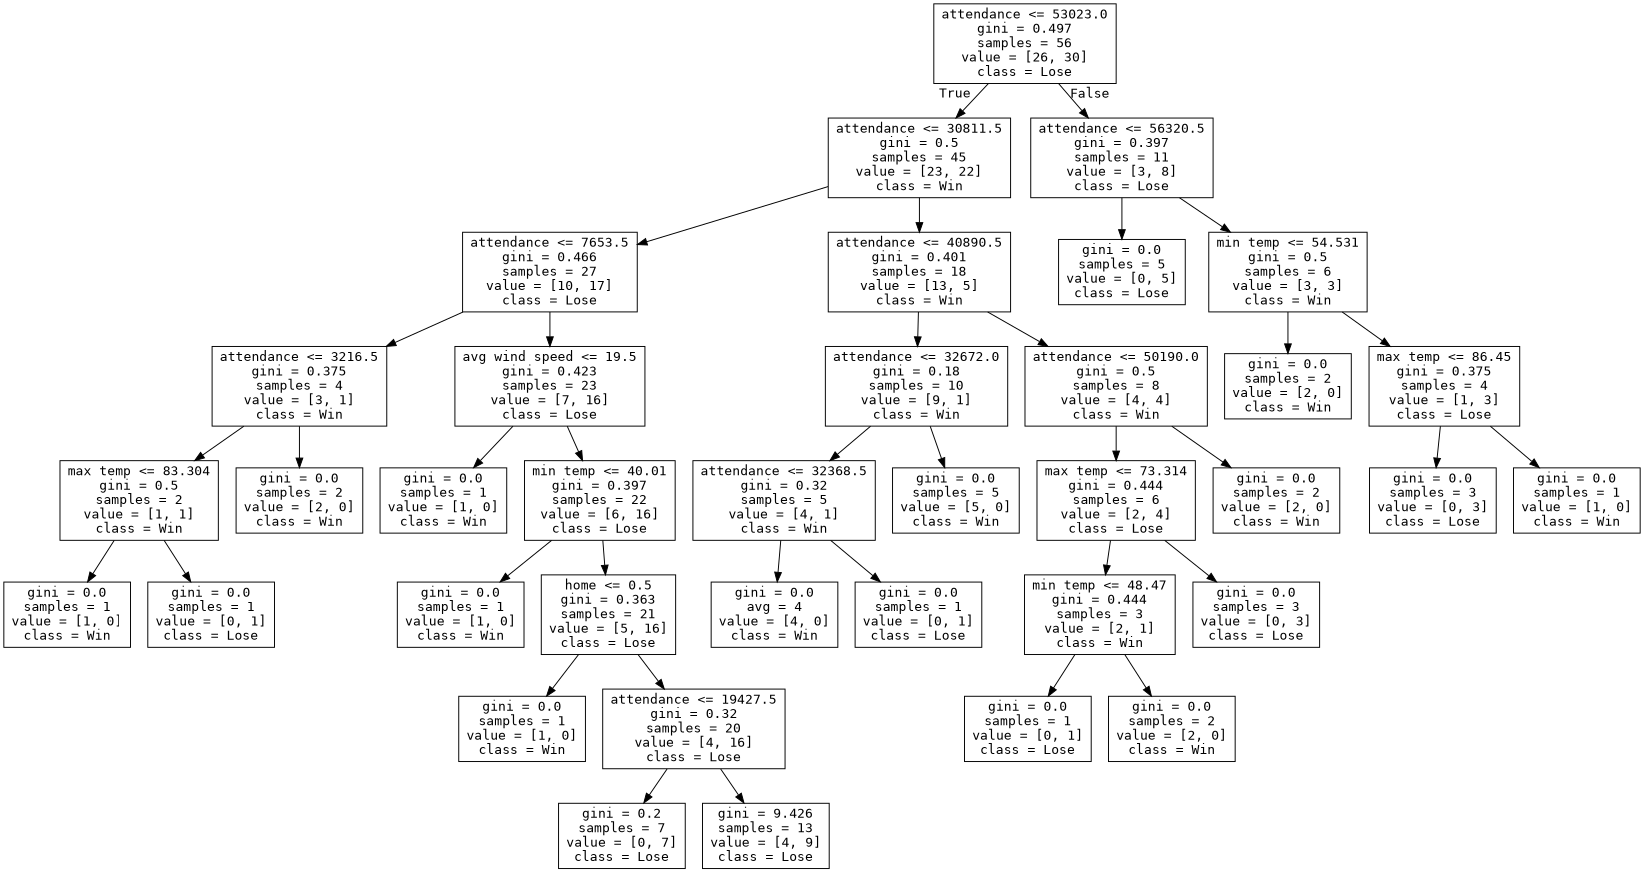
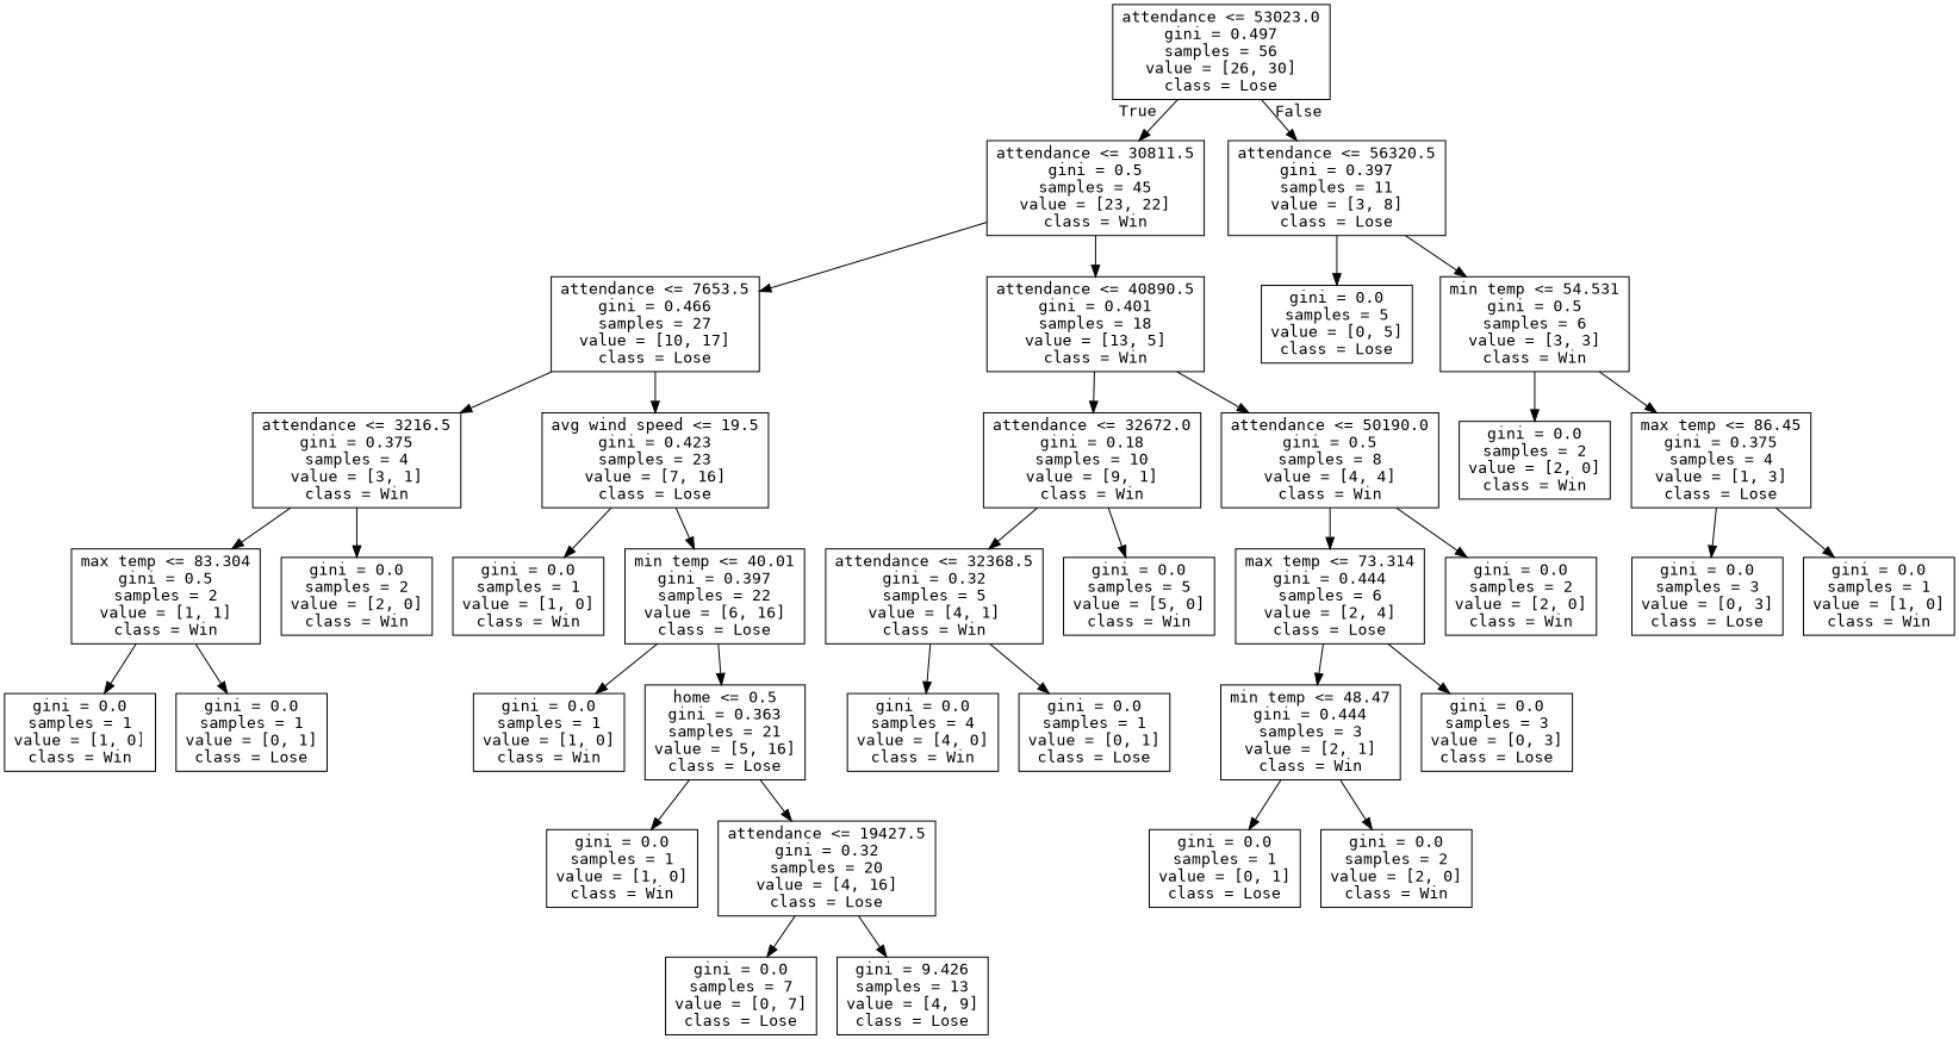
  digraph {
    fontname="DejaVu Sans Mono"
    node [fontname="DejaVu Sans Mono" shape=box]
    edge [fontname="DejaVu Sans Mono"]
    n1 [label="attendance <= 53023.0\ngini = 0.497\nsamples = 56\nvalue = [26, 30]\nclass = Lose"]
    n2 [label="attendance <= 30811.5\ngini = 0.5\nsamples = 45\nvalue = [23, 22]\nclass = Win"]
    n3 [label="attendance <= 56320.5\ngini = 0.397\nsamples = 11\nvalue = [3, 8]\nclass = Lose"]
    n4 [label="attendance <= 7653.5\ngini = 0.466\nsamples = 27\nvalue = [10, 17]\nclass = Lose"]
    n5 [label="attendance <= 40890.5\ngini = 0.401\nsamples = 18\nvalue = [13, 5]\nclass = Win"]
    n6 [label="gini = 0.0\nsamples = 5\nvalue = [0, 5]\nclass = Lose"]
    n7 [label="min temp <= 54.531\ngini = 0.5\nsamples = 6\nvalue = [3, 3]\nclass = Win"]
    n8 [label="attendance <= 3216.5\ngini = 0.375\nsamples = 4\nvalue = [3, 1]\nclass = Win"]
    n9 [label="avg wind speed <= 19.5\ngini = 0.423\nsamples = 23\nvalue = [7, 16]\nclass = Lose"]
    n10 [label="attendance <= 32672.0\ngini = 0.18\nsamples = 10\nvalue = [9, 1]\nclass = Win"]
    n11 [label="attendance <= 50190.0\ngini = 0.5\nsamples = 8\nvalue = [4, 4]\nclass = Win"]
    n12 [label="max temp <= 83.304\ngini = 0.5\nsamples = 2\nvalue = [1, 1]\nclass = Win"]
    n13 [label="gini = 0.0\nsamples = 2\nvalue = [2, 0]\nclass = Win"]
    n14 [label="gini = 0.0\nsamples = 1\nvalue = [1, 0]\nclass = Win"]
    n15 [label="min temp <= 40.01\ngini = 0.397\nsamples = 22\nvalue = [6, 16]\nclass = Lose"]
    n16 [label="gini = 0.0\nsamples = 1\nvalue = [1, 0]\nclass = Win"]
    n17 [label="gini = 0.0\nsamples = 1\nvalue = [0, 1]\nclass = Lose"]
    n18 [label="gini = 0.0\nsamples = 1\nvalue = [1, 0]\nclass = Win"]
    n19 [label="home <= 0.5\ngini = 0.363\nsamples = 21\nvalue = [5, 16]\nclass = Lose"]
    n20 [label="gini = 0.0\nsamples = 1\nvalue = [1, 0]\nclass = Win"]
    n21 [label="attendance <= 19427.5\ngini = 0.32\nsamples = 20\nvalue = [4, 16]\nclass = Lose"]
-   n22 [label="gini = 0.2\nsamples = 7\nvalue = [0, 7]\nclass = Lose"]
+   n22 [label="gini = 0.0\nsamples = 7\nvalue = [0, 7]\nclass = Lose"]
    n23 [label="gini = 9.426\nsamples = 13\nvalue = [4, 9]\nclass = Lose"]
    n24 [label="attendance <= 32368.5\ngini = 0.32\nsamples = 5\nvalue = [4, 1]\nclass = Win"]
    n25 [label="gini = 0.0\nsamples = 5\nvalue = [5, 0]\nclass = Win"]
    n26 [label="max temp <= 73.314\ngini = 0.444\nsamples = 6\nvalue = [2, 4]\nclass = Lose"]
    n27 [label="gini = 0.0\nsamples = 2\nvalue = [2, 0]\nclass = Win"]
-   n28 [label="gini = 0.0\navg = 4\nvalue = [4, 0]\nclass = Win"]
+   n28 [label="gini = 0.0\nsamples = 4\nvalue = [4, 0]\nclass = Win"]
    n29 [label="gini = 0.0\nsamples = 1\nvalue = [0, 1]\nclass = Lose"]
    n30 [label="min temp <= 48.47\ngini = 0.444\nsamples = 3\nvalue = [2, 1]\nclass = Win"]
    n31 [label="gini = 0.0\nsamples = 3\nvalue = [0, 3]\nclass = Lose"]
    n32 [label="gini = 0.0\nsamples = 1\nvalue = [0, 1]\nclass = Lose"]
    n33 [label="gini = 0.0\nsamples = 2\nvalue = [2, 0]\nclass = Win"]
    n34 [label="gini = 0.0\nsamples = 2\nvalue = [2, 0]\nclass = Win"]
    n35 [label="max temp <= 86.45\ngini = 0.375\nsamples = 4\nvalue = [1, 3]\nclass = Lose"]
    n36 [label="gini = 0.0\nsamples = 3\nvalue = [0, 3]\nclass = Lose"]
    n37 [label="gini = 0.0\nsamples = 1\nvalue = [1, 0]\nclass = Win"]
    n1 -> n2 [headlabel=True labelangle=45 labeldistance=2.5]
    n1 -> n3 [headlabel=False labelangle=-45 labeldistance=2.5]
    n2 -> n4
    n2 -> n5
    n3 -> n6
    n3 -> n7
    n4 -> n8
    n4 -> n9
    n5 -> n10
    n5 -> n11
    n7 -> n34
    n7 -> n35
    n8 -> n12
    n8 -> n13
    n9 -> n14
    n9 -> n15
    n10 -> n24
    n10 -> n25
    n11 -> n26
    n11 -> n27
    n12 -> n16
    n12 -> n17
    n15 -> n18
    n15 -> n19
    n19 -> n20
    n19 -> n21
    n21 -> n22
    n21 -> n23
    n24 -> n28
    n24 -> n29
    n26 -> n30
    n26 -> n31
    n30 -> n32
    n30 -> n33
    n35 -> n36
    n35 -> n37
  }
